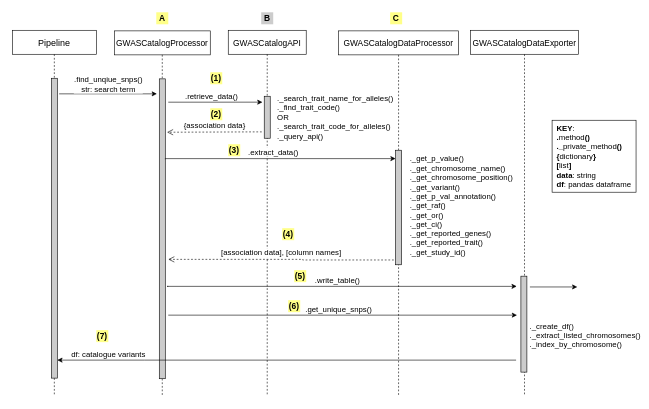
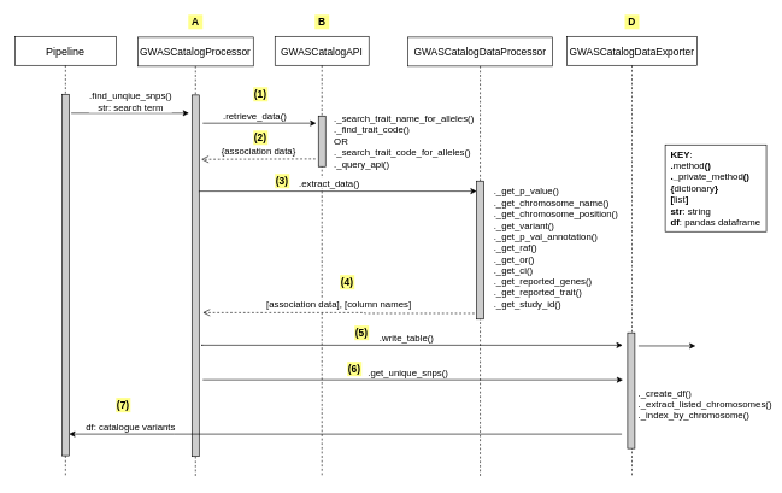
  <mxCell id="0" />
  <mxCell id="1" parent="0" />
  <mxCell id="2" value="GWASCatalogProcessor" style="shape=umlLifeline;perimeter=lifelinePerimeter;container=1;collapsible=0;recursiveResize=0;rounded=0;shadow=0;strokeWidth=1;fontSize=14;" parent="1" vertex="1"><mxGeometry x="190" y="51" width="160" height="609" as="geometry" /></mxCell>
  <mxCell id="3" value="" style="points=[];perimeter=orthogonalPerimeter;rounded=0;shadow=0;strokeWidth=1;fillColor=#CCCCCC;" parent="2" vertex="1"><mxGeometry x="75" y="80" width="10" height="500" as="geometry" /></mxCell>
  <mxCell id="4" value="GWASCatalogAPI" style="shape=umlLifeline;perimeter=lifelinePerimeter;container=1;collapsible=0;recursiveResize=0;rounded=0;shadow=0;strokeWidth=1;fontSize=14;" parent="1" vertex="1"><mxGeometry x="380" y="50" width="130" height="610" as="geometry" /></mxCell>
  <mxCell id="5" value="" style="points=[];perimeter=orthogonalPerimeter;rounded=0;shadow=0;strokeWidth=1;fillColor=#CCCCCC;" parent="4" vertex="1"><mxGeometry x="60" y="110" width="10" height="70" as="geometry" /></mxCell>
  <mxCell id="6" value="._search_trait_name_for_alleles()&lt;br style=&quot;font-size: 13px;&quot;&gt;._find_trait_code()&lt;br style=&quot;font-size: 13px;&quot;&gt;OR&lt;br style=&quot;font-size: 13px;&quot;&gt;._search_trait_code_for_alleles()&lt;br style=&quot;font-size: 13px;&quot;&gt;._query_api()" style="rounded=0;whiteSpace=wrap;html=1;fillColor=none;strokeColor=none;align=left;fontSize=13;" parent="4" vertex="1"><mxGeometry x="80" y="105" width="140" height="80" as="geometry" /></mxCell>
  <mxCell id="7" value=".retrieve_data()" style="edgeStyle=orthogonalEdgeStyle;rounded=0;orthogonalLoop=1;jettySize=auto;html=1;fontSize=13;" parent="4" edge="1"><mxGeometry x="-0.085" y="10" relative="1" as="geometry"><mxPoint x="-100" y="120" as="sourcePoint" /><mxPoint x="57" y="119.86" as="targetPoint" /><Array as="points"><mxPoint x="57" y="119.86" /></Array><mxPoint as="offset" /></mxGeometry></mxCell>
  <mxCell id="8" value="{association data}" style="edgeStyle=orthogonalEdgeStyle;rounded=0;orthogonalLoop=1;jettySize=auto;html=1;dashed=1;endArrow=open;verticalAlign=bottom;endSize=8;shadow=0;strokeWidth=1;exitX=-0.214;exitY=0.849;exitDx=0;exitDy=0;exitPerimeter=0;fontSize=13;" parent="4" edge="1"><mxGeometry relative="1" as="geometry"><mxPoint x="55.86" y="169.43" as="sourcePoint" /><mxPoint x="-102" y="170" as="targetPoint" /><Array as="points"><mxPoint x="48" y="169" /></Array></mxGeometry></mxCell>
  <mxCell id="9" value="&lt;b&gt;(3)&lt;/b&gt;&lt;span style=&quot;color: rgba(0 , 0 , 0 , 0) ; font-family: monospace ; font-size: 0px&quot;&gt;%3CmxGraphModel%3E%3Croot%3E%3CmxCell%20id%3D%220%22%2F%3E%3CmxCell%20id%3D%221%22%20parent%3D%220%22%2F%3E%3CmxCell%20id%3D%222%22%20value%3D%22%26lt%3Bb%26gt%3BD%26lt%3B%2Fb%26gt%3B%22%20style%3D%22rounded%3D0%3BwhiteSpace%3Dwrap%3Bhtml%3D1%3BfontSize%3D14%3BfillColor%3D%23ffff88%3BstrokeColor%3Dnone%3B%22%20vertex%3D%221%22%20parent%3D%221%22%3E%3CmxGeometry%20x%3D%22884%22%20y%3D%2210%22%20width%3D%2220%22%20height%3D%2220%22%20as%3D%22geometry%22%2F%3E%3C%2FmxCell%3E%3C%2Froot%3E%3C%2FmxGraphModel%3E&lt;/span&gt;" style="rounded=0;whiteSpace=wrap;html=1;fontSize=14;fillColor=#ffff88;strokeColor=none;" vertex="1" parent="4"><mxGeometry y="190" width="20" height="20" as="geometry" /></mxCell>
  <mxCell id="10" value="&lt;b&gt;(4)&lt;/b&gt;&lt;span style=&quot;color: rgba(0 , 0 , 0 , 0) ; font-family: monospace ; font-size: 0px&quot;&gt;%3CmxGraphModel%3E%3Croot%3E%3CmxCell%20id%3D%220%22%2F%3E%3CmxCell%20id%3D%221%22%20parent%3D%220%22%2F%3E%3CmxCell%20id%3D%222%22%20value%3D%22%26lt%3Bb%26gt%3BD%26lt%3B%2Fb%26gt%3B%22%20style%3D%22rounded%3D0%3BwhiteSpace%3Dwrap%3Bhtml%3D1%3BfontSize%3D14%3BfillColor%3D%23ffff88%3BstrokeColor%3Dnone%3B%22%20vertex%3D%221%22%20parent%3D%221%22%3E%3CmxGeometry%20x%3D%22884%22%20y%3D%2210%22%20width%3D%2220%22%20height%3D%2220%22%20as%3D%22geometry%22%2F%3E%3C%2FmxCell%3E%3C%2Froot%3E%3C%2FmxGraphModel%3E&lt;/span&gt;" style="rounded=0;whiteSpace=wrap;html=1;fontSize=14;fillColor=#ffff88;strokeColor=none;" vertex="1" parent="4"><mxGeometry x="90" y="330" width="20" height="20" as="geometry" /></mxCell>
  <mxCell id="11" value="&lt;b&gt;(5)&lt;/b&gt;&lt;span style=&quot;color: rgba(0 , 0 , 0 , 0) ; font-family: monospace ; font-size: 0px&quot;&gt;%3CmxGraphModel%3E%3Croot%3E%3CmxCell%20id%3D%220%22%2F%3E%3CmxCell%20id%3D%221%22%20parent%3D%220%22%2F%3E%3CmxCell%20id%3D%222%22%20value%3D%22%26lt%3Bb%26gt%3BD%26lt%3B%2Fb%26gt%3B%22%20style%3D%22rounded%3D0%3BwhiteSpace%3Dwrap%3Bhtml%3D1%3BfontSize%3D14%3BfillColor%3D%23ffff88%3BstrokeColor%3Dnone%3B%22%20vertex%3D%221%22%20parent%3D%221%22%3E%3CmxGeometry%20x%3D%22884%22%20y%3D%2210%22%20width%3D%2220%22%20height%3D%2220%22%20as%3D%22geometry%22%2F%3E%3C%2FmxCell%3E%3C%2Froot%3E%3C%2FmxGraphModel%3E&lt;/span&gt;" style="rounded=0;whiteSpace=wrap;html=1;fontSize=14;fillColor=#ffff88;strokeColor=none;" vertex="1" parent="4"><mxGeometry x="110" y="400" width="20" height="20" as="geometry" /></mxCell>
  <mxCell id="12" value="&lt;b&gt;(6)&lt;/b&gt;&lt;span style=&quot;color: rgba(0 , 0 , 0 , 0) ; font-family: monospace ; font-size: 0px&quot;&gt;%3CmxGraphModel%3E%3Croot%3E%3CmxCell%20id%3D%220%22%2F%3E%3CmxCell%20id%3D%221%22%20parent%3D%220%22%2F%3E%3CmxCell%20id%3D%222%22%20value%3D%22%26lt%3Bb%26gt%3BD%26lt%3B%2Fb%26gt%3B%22%20style%3D%22rounded%3D0%3BwhiteSpace%3Dwrap%3Bhtml%3D1%3BfontSize%3D14%3BfillColor%3D%23ffff88%3BstrokeColor%3Dnone%3B%22%20vertex%3D%221%22%20parent%3D%221%22%3E%3CmxGeometry%20x%3D%22884%22%20y%3D%2210%22%20width%3D%2220%22%20height%3D%2220%22%20as%3D%22geometry%22%2F%3E%3C%2FmxCell%3E%3C%2Froot%3E%3C%2FmxGraphModel%3E&lt;/span&gt;" style="rounded=0;whiteSpace=wrap;html=1;fontSize=14;fillColor=#ffff88;strokeColor=none;" vertex="1" parent="4"><mxGeometry x="100" y="450" width="20" height="20" as="geometry" /></mxCell>
  <mxCell id="13" value="GWASCatalogDataProcessor" style="shape=umlLifeline;perimeter=lifelinePerimeter;container=1;collapsible=0;recursiveResize=0;rounded=0;shadow=0;strokeWidth=1;fontSize=14;" parent="1" vertex="1"><mxGeometry x="564" y="51" width="200" height="609" as="geometry" /></mxCell>
  <mxCell id="14" value="" style="points=[];perimeter=orthogonalPerimeter;rounded=0;shadow=0;strokeWidth=1;fillColor=#CCCCCC;" parent="13" vertex="1"><mxGeometry x="95" y="199" width="10" height="191" as="geometry" /></mxCell>
  <mxCell id="15" value="[association data], [column names]" style="edgeStyle=orthogonalEdgeStyle;rounded=0;orthogonalLoop=1;jettySize=auto;html=1;dashed=1;endArrow=open;verticalAlign=bottom;endSize=8;shadow=0;strokeWidth=1;fontSize=13;" parent="13" edge="1"><mxGeometry relative="1" as="geometry"><mxPoint x="92" y="382" as="sourcePoint" /><mxPoint x="-284" y="381" as="targetPoint" /><Array as="points"><mxPoint x="-60" y="382" /><mxPoint x="-60" y="381" /></Array></mxGeometry></mxCell>
  <mxCell id="16" value=".extract_data()" style="edgeStyle=orthogonalEdgeStyle;rounded=0;orthogonalLoop=1;jettySize=auto;html=1;fontSize=13;" parent="13" edge="1"><mxGeometry x="-0.058" y="11" relative="1" as="geometry"><mxPoint x="-289" y="214" as="sourcePoint" /><mxPoint x="95" y="213" as="targetPoint" /><Array as="points"><mxPoint x="-289" y="213" /></Array><mxPoint as="offset" /></mxGeometry></mxCell>
  <mxCell id="17" value="GWASCatalogDataExporter" style="shape=umlLifeline;perimeter=lifelinePerimeter;container=1;collapsible=0;recursiveResize=0;rounded=0;shadow=0;strokeWidth=1;fontSize=14;" parent="1" vertex="1"><mxGeometry x="784" y="50" width="180" height="610" as="geometry" /></mxCell>
  <mxCell id="18" value="" style="points=[];perimeter=orthogonalPerimeter;rounded=0;shadow=0;strokeWidth=1;fillColor=#CCCCCC;" parent="17" vertex="1"><mxGeometry x="84" y="410" width="10" height="160" as="geometry" /></mxCell>
  <mxCell id="19" value="" style="endArrow=classic;html=1;rounded=0;" parent="17" edge="1"><mxGeometry width="50" height="50" relative="1" as="geometry"><mxPoint x="99" y="428" as="sourcePoint" /><mxPoint x="178" y="428" as="targetPoint" /></mxGeometry></mxCell>
  <mxCell id="20" value=".write_table()" style="edgeStyle=orthogonalEdgeStyle;rounded=0;orthogonalLoop=1;jettySize=auto;html=1;fontSize=13;" parent="1" edge="1"><mxGeometry x="-0.023" y="10" relative="1" as="geometry"><mxPoint x="280" y="477" as="sourcePoint" /><mxPoint x="861" y="477" as="targetPoint" /><Array as="points"><mxPoint x="278" y="477" /></Array><mxPoint as="offset" /></mxGeometry></mxCell>
  <mxCell id="21" value=".get_unique_snps()" style="edgeStyle=orthogonalEdgeStyle;rounded=0;orthogonalLoop=1;jettySize=auto;html=1;fontSize=13;" parent="1" edge="1"><mxGeometry x="-0.023" y="10" relative="1" as="geometry"><mxPoint x="280" y="525" as="sourcePoint" /><mxPoint x="861.5" y="525" as="targetPoint" /><Array as="points"><mxPoint x="280" y="525" /></Array><mxPoint as="offset" /></mxGeometry></mxCell>
  <mxCell id="22" value="Pipeline" style="shape=umlLifeline;perimeter=lifelinePerimeter;container=1;collapsible=0;recursiveResize=0;rounded=0;shadow=0;strokeWidth=1;fontSize=15;" parent="1" vertex="1"><mxGeometry x="20" y="50" width="140" height="610" as="geometry" /></mxCell>
  <mxCell id="23" value="" style="points=[];perimeter=orthogonalPerimeter;rounded=0;shadow=0;strokeWidth=1;fillColor=#CCCCCC;" parent="22" vertex="1"><mxGeometry x="65" y="80" width="10" height="500" as="geometry" /></mxCell>
  <mxCell id="24" value=".find_unqiue_snps()&lt;br style=&quot;font-size: 13px;&quot;&gt;str: search term" style="edgeStyle=orthogonalEdgeStyle;rounded=0;orthogonalLoop=1;jettySize=auto;html=1;fontSize=13;" parent="1" edge="1"><mxGeometry x="0.006" y="16" relative="1" as="geometry"><mxPoint x="98" y="156" as="sourcePoint" /><mxPoint x="261" y="156" as="targetPoint" /><Array as="points"><mxPoint x="193" y="156" /><mxPoint x="193" y="156" /></Array><mxPoint as="offset" /></mxGeometry></mxCell>
  <mxCell id="25" value="df: catalogue variants" style="edgeStyle=orthogonalEdgeStyle;rounded=0;orthogonalLoop=1;jettySize=auto;html=1;fontSize=13;" parent="1" target="23" edge="1"><mxGeometry x="0.778" y="-10" relative="1" as="geometry"><mxPoint x="860" y="600" as="sourcePoint" /><mxPoint x="93.667" y="607" as="targetPoint" /><Array as="points"><mxPoint x="240" y="600" /><mxPoint x="240" y="600" /></Array><mxPoint as="offset" /></mxGeometry></mxCell>
  <mxCell id="26" value="._create_df()&lt;br style=&quot;font-size: 13px;&quot;&gt;._extract_listed_chromosomes()&lt;br style=&quot;font-size: 13px;&quot;&gt;._index_by_chromosome()" style="rounded=0;whiteSpace=wrap;html=1;fillColor=none;strokeColor=none;align=left;fontSize=13;" parent="1" vertex="1"><mxGeometry x="881" y="534" width="140" height="49" as="geometry" /></mxCell>
  <mxCell id="27" value="._get_p_value()&lt;br style=&quot;font-size: 13px;&quot;&gt;._get_chromosome_name()&lt;br style=&quot;font-size: 13px;&quot;&gt;._get_chromosome_position()&lt;br style=&quot;font-size: 13px;&quot;&gt;._get_variant()&lt;br style=&quot;font-size: 13px;&quot;&gt;._get_p_val_annotation()&lt;br style=&quot;font-size: 13px;&quot;&gt;._get_raf()&lt;br style=&quot;font-size: 13px;&quot;&gt;._get_or()&lt;br style=&quot;font-size: 13px;&quot;&gt;._get_ci()&lt;br style=&quot;font-size: 13px;&quot;&gt;._get_reported_genes()&lt;br style=&quot;font-size: 13px;&quot;&gt;._get_reported_trait()&lt;br style=&quot;font-size: 13px;&quot;&gt;._get_study_id()&lt;br style=&quot;font-size: 13px;&quot;&gt;&lt;br style=&quot;font-size: 13px;&quot;&gt;" style="rounded=0;whiteSpace=wrap;html=1;fillColor=none;strokeColor=none;align=left;fontSize=13;" parent="1" vertex="1"><mxGeometry x="681" y="260" width="166" height="180" as="geometry" /></mxCell>
  <mxCell id="28" value="" style="shape=image;html=1;verticalAlign=top;verticalLabelPosition=bottom;labelBackgroundColor=#ffffff;imageAspect=0;aspect=fixed;image=https://cdn1.iconfinder.com/data/icons/bootstrap-vol-3/16/filetype-csv-128.png;fillColor=none;" parent="1" vertex="1"><mxGeometry x="967" y="450" width="54" height="54" as="geometry" /></mxCell>
- <mxCell id="29" value="&lt;div style=&quot;text-align: left; font-size: 13px;&quot;&gt;&lt;b style=&quot;font-family: helvetica; font-size: 13px;&quot;&gt;KEY&lt;/b&gt;&lt;span style=&quot;text-align: left; font-family: helvetica; font-size: 13px;&quot;&gt;:&lt;/span&gt;&lt;/div&gt;&lt;b style=&quot;color: rgb(0, 0, 0); font-family: helvetica; font-size: 13px; font-style: normal; letter-spacing: normal; text-indent: 0px; text-transform: none; word-spacing: 0px;&quot;&gt;&lt;div style=&quot;text-align: left; font-size: 13px;&quot;&gt;&lt;b style=&quot;font-size: 13px;&quot;&gt;.&lt;/b&gt;&lt;span style=&quot;font-weight: 400; font-size: 13px;&quot;&gt;method&lt;/span&gt;&lt;b style=&quot;font-size: 13px;&quot;&gt;()&lt;/b&gt;&lt;/div&gt;&lt;/b&gt;&lt;b style=&quot;color: rgb(0, 0, 0); font-family: helvetica; font-size: 13px; font-style: normal; letter-spacing: normal; text-indent: 0px; text-transform: none; word-spacing: 0px;&quot;&gt;&lt;div style=&quot;text-align: left; font-size: 13px;&quot;&gt;&lt;b style=&quot;font-size: 13px;&quot;&gt;._&lt;/b&gt;&lt;span style=&quot;font-weight: 400; font-size: 13px;&quot;&gt;private_method&lt;/span&gt;&lt;b style=&quot;font-size: 13px;&quot;&gt;()&lt;/b&gt;&lt;/div&gt;&lt;/b&gt;&lt;b style=&quot;color: rgb(0, 0, 0); font-family: helvetica; font-size: 13px; font-style: normal; letter-spacing: normal; text-indent: 0px; text-transform: none; word-spacing: 0px;&quot;&gt;&lt;div style=&quot;text-align: left; font-size: 13px;&quot;&gt;&lt;b style=&quot;font-size: 13px;&quot;&gt;{&lt;/b&gt;&lt;span style=&quot;font-weight: 400; font-size: 13px;&quot;&gt;dictionary&lt;/span&gt;&lt;b style=&quot;font-size: 13px;&quot;&gt;}&lt;/b&gt;&lt;/div&gt;&lt;/b&gt;&lt;span style=&quot;color: rgb(0, 0, 0); font-family: helvetica; font-size: 13px; font-style: normal; letter-spacing: normal; text-indent: 0px; text-transform: none; word-spacing: 0px;&quot;&gt;&lt;div style=&quot;font-weight: bold; text-align: left; font-size: 13px;&quot;&gt;&lt;b style=&quot;font-size: 13px;&quot;&gt;[&lt;/b&gt;&lt;span style=&quot;font-weight: 400; font-size: 13px;&quot;&gt;list&lt;/span&gt;&lt;b style=&quot;font-size: 13px;&quot;&gt;]&lt;/b&gt;&lt;/div&gt;&lt;div style=&quot;text-align: left; font-size: 13px;&quot;&gt;&lt;b style=&quot;font-size: 13px;&quot;&gt;data&lt;/b&gt;: string&amp;nbsp;&lt;/div&gt;&lt;/span&gt;&lt;span style=&quot;color: rgb(0, 0, 0); font-family: helvetica; font-size: 13px; font-style: normal; letter-spacing: normal; text-indent: 0px; text-transform: none; word-spacing: 0px; background-color: rgb(255, 255, 255); display: inline; float: none;&quot;&gt;&lt;div style=&quot;text-align: left; font-size: 13px;&quot;&gt;&lt;b style=&quot;font-size: 13px;&quot;&gt;df&lt;/b&gt;: pandas dataframe&lt;/div&gt;&lt;/span&gt;" style="rounded=0;whiteSpace=wrap;html=1;labelBackgroundColor=#FFFFFF;fontColor=#000000;fillColor=none;fontSize=13;" parent="1" vertex="1"><mxGeometry x="920" y="200" width="140" height="120" as="geometry" /></mxCell>
+ <mxCell id="29" value="&lt;div style=&quot;text-align: left; font-size: 13px;&quot;&gt;&lt;b style=&quot;font-family: helvetica; font-size: 13px;&quot;&gt;KEY&lt;/b&gt;&lt;span style=&quot;text-align: left; font-family: helvetica; font-size: 13px;&quot;&gt;:&lt;/span&gt;&lt;/div&gt;&lt;b style=&quot;color: rgb(0, 0, 0); font-family: helvetica; font-size: 13px; font-style: normal; letter-spacing: normal; text-indent: 0px; text-transform: none; word-spacing: 0px;&quot;&gt;&lt;div style=&quot;text-align: left; font-size: 13px;&quot;&gt;&lt;b style=&quot;font-size: 13px;&quot;&gt;.&lt;/b&gt;&lt;span style=&quot;font-weight: 400; font-size: 13px;&quot;&gt;method&lt;/span&gt;&lt;b style=&quot;font-size: 13px;&quot;&gt;()&lt;/b&gt;&lt;/div&gt;&lt;/b&gt;&lt;b style=&quot;color: rgb(0, 0, 0); font-family: helvetica; font-size: 13px; font-style: normal; letter-spacing: normal; text-indent: 0px; text-transform: none; word-spacing: 0px;&quot;&gt;&lt;div style=&quot;text-align: left; font-size: 13px;&quot;&gt;&lt;b style=&quot;font-size: 13px;&quot;&gt;._&lt;/b&gt;&lt;span style=&quot;font-weight: 400; font-size: 13px;&quot;&gt;private_method&lt;/span&gt;&lt;b style=&quot;font-size: 13px;&quot;&gt;()&lt;/b&gt;&lt;/div&gt;&lt;/b&gt;&lt;b style=&quot;color: rgb(0, 0, 0); font-family: helvetica; font-size: 13px; font-style: normal; letter-spacing: normal; text-indent: 0px; text-transform: none; word-spacing: 0px;&quot;&gt;&lt;div style=&quot;text-align: left; font-size: 13px;&quot;&gt;&lt;b style=&quot;font-size: 13px;&quot;&gt;{&lt;/b&gt;&lt;span style=&quot;font-weight: 400; font-size: 13px;&quot;&gt;dictionary&lt;/span&gt;&lt;b style=&quot;font-size: 13px;&quot;&gt;}&lt;/b&gt;&lt;/div&gt;&lt;/b&gt;&lt;span style=&quot;color: rgb(0, 0, 0); font-family: helvetica; font-size: 13px; font-style: normal; letter-spacing: normal; text-indent: 0px; text-transform: none; word-spacing: 0px;&quot;&gt;&lt;div style=&quot;font-weight: bold; text-align: left; font-size: 13px;&quot;&gt;&lt;b style=&quot;font-size: 13px;&quot;&gt;[&lt;/b&gt;&lt;span style=&quot;font-weight: 400; font-size: 13px;&quot;&gt;list&lt;/span&gt;&lt;b style=&quot;font-size: 13px;&quot;&gt;]&lt;/b&gt;&lt;/div&gt;&lt;div style=&quot;text-align: left; font-size: 13px;&quot;&gt;&lt;b style=&quot;font-size: 13px;&quot;&gt;str&lt;/b&gt;: string&amp;nbsp;&lt;/div&gt;&lt;/span&gt;&lt;span style=&quot;color: rgb(0, 0, 0); font-family: helvetica; font-size: 13px; font-style: normal; letter-spacing: normal; text-indent: 0px; text-transform: none; word-spacing: 0px; background-color: rgb(255, 255, 255); display: inline; float: none;&quot;&gt;&lt;div style=&quot;text-align: left; font-size: 13px;&quot;&gt;&lt;b style=&quot;font-size: 13px;&quot;&gt;df&lt;/b&gt;: pandas dataframe&lt;/div&gt;&lt;/span&gt;" style="rounded=0;whiteSpace=wrap;html=1;labelBackgroundColor=#FFFFFF;fontColor=#000000;fillColor=none;fontSize=13;" parent="1" vertex="1"><mxGeometry x="920" y="200" width="140" height="120" as="geometry" /></mxCell>
  <mxCell id="30" value="&lt;b&gt;A&lt;/b&gt;" style="rounded=0;whiteSpace=wrap;html=1;fontSize=14;fillColor=#ffff88;strokeColor=none;" vertex="1" parent="1"><mxGeometry x="260" y="20" width="20" height="20" as="geometry" /></mxCell>
- <mxCell id="31" value="&lt;b&gt;B&lt;/b&gt;" style="rounded=0;whiteSpace=wrap;html=1;fontSize=14;fillColor=#cccccc;strokeColor=none;" vertex="1" parent="1"><mxGeometry x="435" y="20" width="20" height="20" as="geometry" /></mxCell>
- <mxCell id="32" value="&lt;b&gt;C&lt;/b&gt;" style="rounded=0;whiteSpace=wrap;html=1;fontSize=14;fillColor=#ffff88;strokeColor=none;" vertex="1" parent="1"><mxGeometry x="650" y="20" width="20" height="20" as="geometry" /></mxCell>
+ <mxCell id="31" value="&lt;b&gt;B&lt;/b&gt;" style="rounded=0;whiteSpace=wrap;html=1;fontSize=14;fillColor=#ffff88;strokeColor=none;" vertex="1" parent="1"><mxGeometry x="435" y="20" width="20" height="20" as="geometry" /></mxCell>
+ <mxCell id="33" value="&lt;b&gt;D&lt;/b&gt;" style="rounded=0;whiteSpace=wrap;html=1;fontSize=14;fillColor=#ffff88;strokeColor=none;" vertex="1" parent="1"><mxGeometry x="864" y="20" width="20" height="20" as="geometry" /></mxCell>
  <mxCell id="34" value="&lt;b&gt;(1)&lt;/b&gt;&lt;span style=&quot;color: rgba(0 , 0 , 0 , 0) ; font-family: monospace ; font-size: 0px&quot;&gt;%3CmxGraphModel%3E%3Croot%3E%3CmxCell%20id%3D%220%22%2F%3E%3CmxCell%20id%3D%221%22%20parent%3D%220%22%2F%3E%3CmxCell%20id%3D%222%22%20value%3D%22%26lt%3Bb%26gt%3BD%26lt%3B%2Fb%26gt%3B%22%20style%3D%22rounded%3D0%3BwhiteSpace%3Dwrap%3Bhtml%3D1%3BfontSize%3D14%3BfillColor%3D%23ffff88%3BstrokeColor%3Dnone%3B%22%20vertex%3D%221%22%20parent%3D%221%22%3E%3CmxGeometry%20x%3D%22884%22%20y%3D%2210%22%20width%3D%2220%22%20height%3D%2220%22%20as%3D%22geometry%22%2F%3E%3C%2FmxCell%3E%3C%2Froot%3E%3C%2FmxGraphModel%3E&lt;/span&gt;" style="rounded=0;whiteSpace=wrap;html=1;fontSize=14;fillColor=#ffff88;strokeColor=none;" vertex="1" parent="1"><mxGeometry x="350" y="120" width="20" height="20" as="geometry" /></mxCell>
  <mxCell id="35" value="&lt;b&gt;(2)&lt;/b&gt;&lt;span style=&quot;color: rgba(0 , 0 , 0 , 0) ; font-family: monospace ; font-size: 0px&quot;&gt;%3CmxGraphModel%3E%3Croot%3E%3CmxCell%20id%3D%220%22%2F%3E%3CmxCell%20id%3D%221%22%20parent%3D%220%22%2F%3E%3CmxCell%20id%3D%222%22%20value%3D%22%26lt%3Bb%26gt%3BD%26lt%3B%2Fb%26gt%3B%22%20style%3D%22rounded%3D0%3BwhiteSpace%3Dwrap%3Bhtml%3D1%3BfontSize%3D14%3BfillColor%3D%23ffff88%3BstrokeColor%3Dnone%3B%22%20vertex%3D%221%22%20parent%3D%221%22%3E%3CmxGeometry%20x%3D%22884%22%20y%3D%2210%22%20width%3D%2220%22%20height%3D%2220%22%20as%3D%22geometry%22%2F%3E%3C%2FmxCell%3E%3C%2Froot%3E%3C%2FmxGraphModel%3E&lt;/span&gt;" style="rounded=0;whiteSpace=wrap;html=1;fontSize=14;fillColor=#ffff88;strokeColor=none;" vertex="1" parent="1"><mxGeometry x="350" y="180" width="20" height="20" as="geometry" /></mxCell>
  <mxCell id="36" value="&lt;b&gt;(7)&lt;/b&gt;&lt;span style=&quot;color: rgba(0 , 0 , 0 , 0) ; font-family: monospace ; font-size: 0px&quot;&gt;%3CmxGraphModel%3E%3Croot%3E%3CmxCell%20id%3D%220%22%2F%3E%3CmxCell%20id%3D%221%22%20parent%3D%220%22%2F%3E%3CmxCell%20id%3D%222%22%20value%3D%22%26lt%3Bb%26gt%3BD%26lt%3B%2Fb%26gt%3B%22%20style%3D%22rounded%3D0%3BwhiteSpace%3Dwrap%3Bhtml%3D1%3BfontSize%3D14%3BfillColor%3D%23ffff88%3BstrokeColor%3Dnone%3B%22%20vertex%3D%221%22%20parent%3D%221%22%3E%3CmxGeometry%20x%3D%22884%22%20y%3D%2210%22%20width%3D%2220%22%20height%3D%2220%22%20as%3D%22geometry%22%2F%3E%3C%2FmxCell%3E%3C%2Froot%3E%3C%2FmxGraphModel%3E&lt;/span&gt;" style="rounded=0;whiteSpace=wrap;html=1;fontSize=14;fillColor=#ffff88;strokeColor=none;" vertex="1" parent="1"><mxGeometry x="160" y="550" width="20" height="20" as="geometry" /></mxCell>
